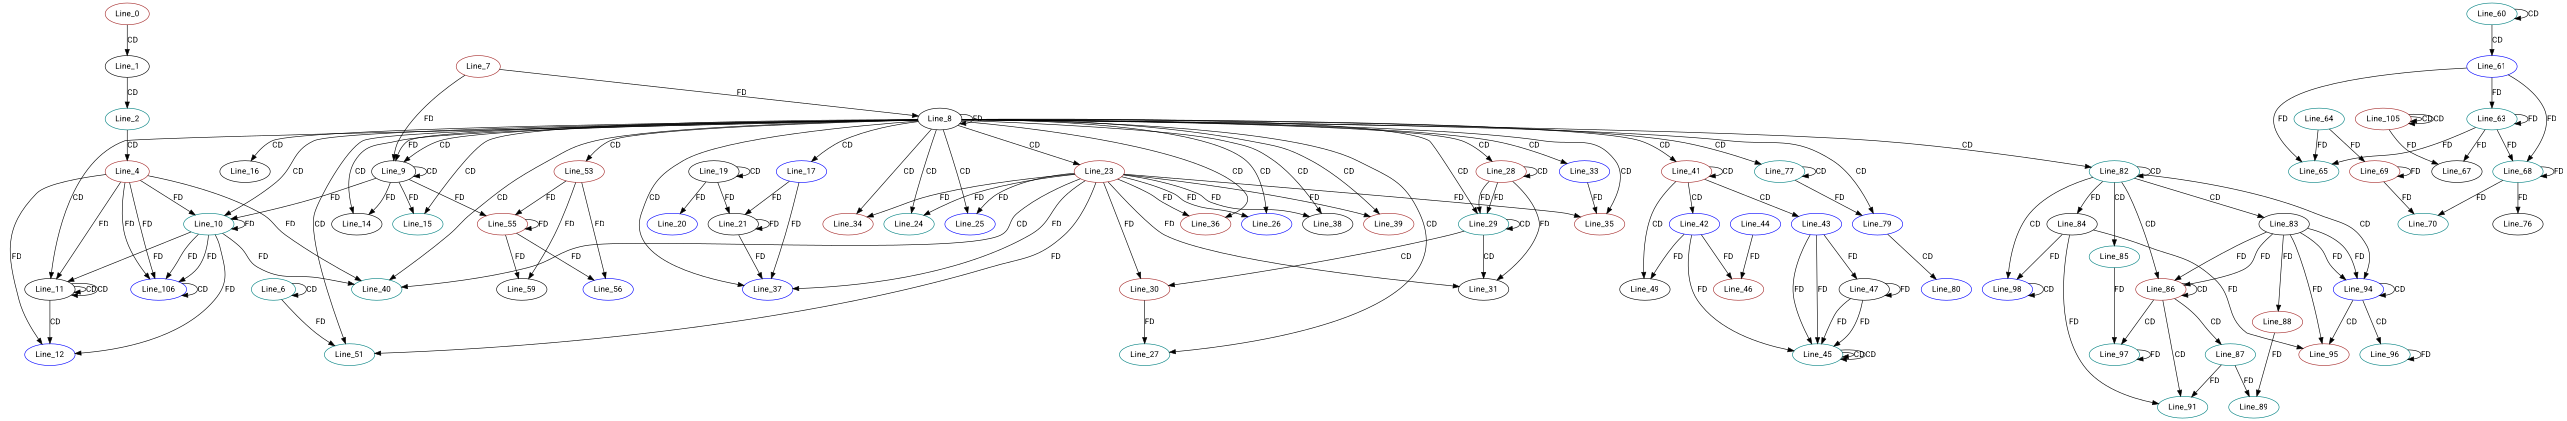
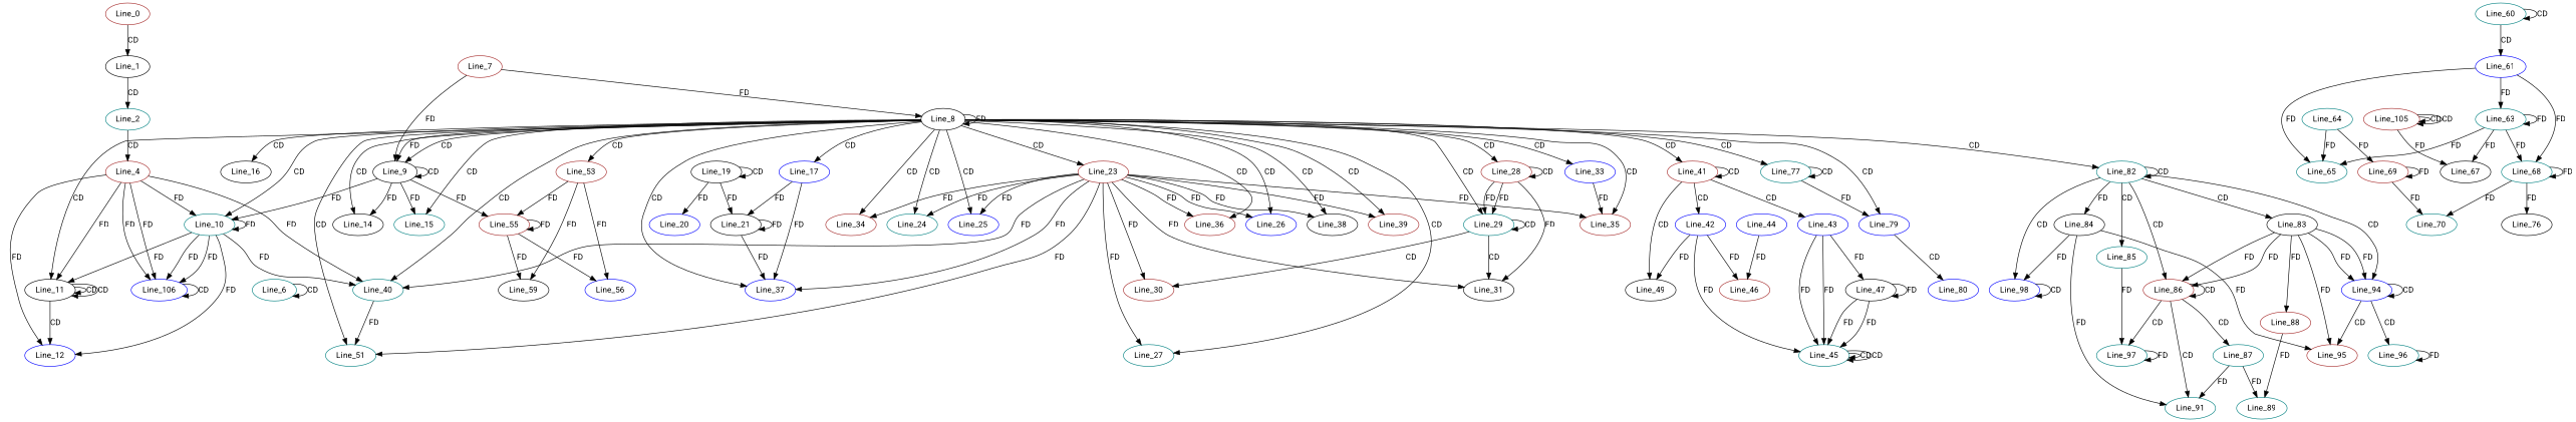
  digraph {
    fontname=Roboto
    node [color=teal fontname=Roboto]
    edge [fontname=Roboto]
    Line_0 [color=brown]
    Line_1 [color=black]
    Line_2
    Line_4 [color=brown]
    Line_10
    Line_11 [color=black]
    Line_12 [color=blue]
    Line_40
    Line_106 [color=blue]
    Line_6
    Line_51
    Line_8 [color=black]
    Line_9 [color=black]
    Line_14 [color=black]
    Line_15
    Line_16 [color=black]
    Line_17 [color=blue]
    Line_23 [color=brown]
    Line_24
    Line_25 [color=blue]
    Line_26 [color=blue]
    Line_27
    Line_28 [color=brown]
    Line_29
    Line_33 [color=blue]
    Line_34 [color=brown]
    Line_35 [color=brown]
    Line_36 [color=brown]
    Line_37 [color=blue]
    Line_38 [color=black]
    Line_39 [color=brown]
    Line_41 [color=brown]
    Line_53 [color=brown]
    Line_77
    Line_79 [color=blue]
    Line_82
    Line_55 [color=brown]
    Line_21 [color=black]
    Line_30 [color=brown]
    Line_31 [color=black]
    Line_42 [color=blue]
    Line_43 [color=blue]
    Line_49 [color=black]
    Line_56 [color=blue]
    Line_59 [color=black]
    Line_80 [color=blue]
    Line_83 [color=black]
    Line_84 [color=black]
    Line_85
    Line_86 [color=brown]
    Line_94 [color=blue]
    Line_98 [color=blue]
    Line_7 [color=brown]
    Line_19 [color=black]
    Line_20 [color=blue]
    Line_45
    Line_46 [color=brown]
    Line_47 [color=black]
    Line_44 [color=blue]
    Line_60
    Line_61 [color=blue]
    Line_63
    Line_65
    Line_68
    Line_67 [color=black]
    Line_70
    n67 [color=black label=Line_76]
    Line_64
    Line_69 [color=brown]
    Line_88 [color=brown]
    Line_95 [color=brown]
    Line_91
    n73 [label=Line_97]
    Line_87
    Line_96
    Line_89
    Line_105 [color=brown]
    Line_0 -> Line_1 [label=CD]
    Line_1 -> Line_2 [label=CD]
    Line_2 -> Line_4 [label=CD]
    Line_4 -> Line_10 [label=FD]
    Line_4 -> Line_11 [label=FD]
    Line_4 -> Line_12 [label=FD]
    Line_4 -> Line_40 [label=FD]
    Line_4 -> Line_106 [label=FD]
    Line_4 -> Line_106 [label=FD]
    Line_10 -> Line_10 [label=FD]
    Line_10 -> Line_11 [label=FD]
    Line_10 -> Line_12 [label=FD]
    Line_10 -> Line_40 [label=FD]
    Line_10 -> Line_106 [label=FD]
    Line_10 -> Line_106 [label=FD]
    Line_11 -> Line_11 [label=CD]
    Line_11 -> Line_11 [label=CD]
    Line_11 -> Line_12 [label=CD]
    Line_106 -> Line_106 [label=CD]
    Line_6 -> Line_6 [label=CD]
-   Line_6 -> Line_51 [label=FD]
+   Line_40 -> Line_51 [label=FD]
    Line_8 -> Line_10 [label=CD]
    Line_8 -> Line_11 [label=CD]
    Line_8 -> Line_40 [label=CD]
    Line_8 -> Line_51 [label=CD]
    Line_8 -> Line_8 [label=FD]
    Line_8 -> Line_9 [label=CD]
    Line_8 -> Line_9 [label=FD]
    Line_8 -> Line_14 [label=CD]
    Line_8 -> Line_15 [label=CD]
    Line_8 -> Line_16 [label=CD]
    Line_8 -> Line_17 [label=CD]
    Line_8 -> Line_23 [label=CD]
    Line_8 -> Line_24 [label=CD]
    Line_8 -> Line_25 [label=CD]
    Line_8 -> Line_26 [label=CD]
    Line_8 -> Line_27 [label=CD]
    Line_8 -> Line_28 [label=CD]
    Line_8 -> Line_29 [label=CD]
    Line_8 -> Line_33 [label=CD]
    Line_8 -> Line_34 [label=CD]
    Line_8 -> Line_35 [label=CD]
    Line_8 -> Line_36 [label=CD]
    Line_8 -> Line_37 [label=CD]
    Line_8 -> Line_38 [label=CD]
    Line_8 -> Line_39 [label=CD]
    Line_8 -> Line_41 [label=CD]
    Line_8 -> Line_53 [label=CD]
    Line_8 -> Line_77 [label=CD]
    Line_8 -> Line_79 [label=CD]
    Line_8 -> Line_82 [label=CD]
    Line_9 -> Line_10 [label=FD]
    Line_9 -> Line_9 [label=CD]
    Line_9 -> Line_14 [label=FD]
    Line_9 -> Line_15 [label=FD]
    Line_9 -> Line_55 [label=FD]
    Line_17 -> Line_37 [label=FD]
    Line_17 -> Line_21 [label=FD]
-   Line_23 -> Line_40 [label=CD]
+   Line_23 -> Line_40 [label=FD]
    Line_23 -> Line_51 [label=FD]
    Line_23 -> Line_24 [label=FD]
    Line_23 -> Line_25 [label=FD]
    Line_23 -> Line_26 [label=FD]
-   Line_30 -> Line_27 [label=FD]
+   Line_23 -> Line_27 [label=FD]
    Line_23 -> Line_34 [label=FD]
    Line_23 -> Line_35 [label=FD]
    Line_23 -> Line_36 [label=FD]
    Line_23 -> Line_37 [label=FD]
    Line_23 -> Line_38 [label=FD]
    Line_23 -> Line_39 [label=FD]
    Line_23 -> Line_30 [label=FD]
    Line_23 -> Line_31 [label=FD]
    Line_28 -> Line_28 [label=CD]
    Line_28 -> Line_29 [label=FD]
    Line_28 -> Line_29 [label=FD]
    Line_28 -> Line_31 [label=FD]
    Line_29 -> Line_29 [label=CD]
    Line_29 -> Line_30 [label=CD]
    Line_29 -> Line_31 [label=CD]
    Line_33 -> Line_35 [label=FD]
    Line_41 -> Line_41 [label=CD]
    Line_41 -> Line_42 [label=CD]
    Line_41 -> Line_43 [label=CD]
    Line_41 -> Line_49 [label=CD]
    Line_53 -> Line_55 [label=FD]
    Line_53 -> Line_56 [label=FD]
    Line_53 -> Line_59 [label=FD]
    Line_77 -> Line_77 [label=CD]
    Line_77 -> Line_79 [label=FD]
    Line_79 -> Line_80 [label=CD]
    Line_82 -> Line_82 [label=CD]
    Line_82 -> Line_83 [label=CD]
    Line_82 -> Line_84 [label=FD]
    Line_82 -> Line_85 [label=CD]
    Line_82 -> Line_86 [label=CD]
    Line_82 -> Line_94 [label=CD]
    Line_82 -> Line_98 [label=CD]
    Line_55 -> Line_55 [label=FD]
    Line_55 -> Line_56 [label=FD]
    Line_55 -> Line_59 [label=FD]
    Line_21 -> Line_37 [label=FD]
    Line_21 -> Line_21 [label=FD]
    Line_42 -> Line_49 [label=FD]
    Line_42 -> Line_45 [label=FD]
    Line_42 -> Line_46 [label=FD]
    Line_43 -> Line_45 [label=FD]
    Line_43 -> Line_45 [label=FD]
    Line_43 -> Line_47 [label=FD]
    Line_83 -> Line_86 [label=FD]
    Line_83 -> Line_86 [label=FD]
    Line_83 -> Line_94 [label=FD]
    Line_83 -> Line_94 [label=FD]
    Line_83 -> Line_88 [label=FD]
    Line_83 -> Line_95 [label=FD]
    Line_84 -> Line_98 [label=FD]
    Line_84 -> Line_95 [label=FD]
    Line_84 -> Line_91 [label=FD]
    Line_85 -> n73 [label=FD]
    Line_86 -> Line_86 [label=CD]
    Line_86 -> Line_91 [label=CD]
    Line_86 -> n73 [label=CD]
    Line_86 -> Line_87 [label=CD]
    Line_94 -> Line_94 [label=CD]
    Line_94 -> Line_95 [label=CD]
    Line_94 -> Line_96 [label=CD]
    Line_98 -> Line_98 [label=CD]
    Line_7 -> Line_8 [label=FD]
    Line_7 -> Line_9 [label=FD]
    Line_19 -> Line_21 [label=FD]
    Line_19 -> Line_19 [label=CD]
    Line_19 -> Line_20 [label=FD]
    Line_45 -> Line_45 [label=CD]
    Line_45 -> Line_45 [label=CD]
    Line_47 -> Line_45 [label=FD]
    Line_47 -> Line_45 [label=FD]
    Line_47 -> Line_47 [label=FD]
    Line_44 -> Line_46 [label=FD]
    Line_60 -> Line_60 [label=CD]
    Line_60 -> Line_61 [label=CD]
    Line_61 -> Line_63 [label=FD]
    Line_61 -> Line_65 [label=FD]
    Line_61 -> Line_68 [label=FD]
    Line_63 -> Line_63 [label=FD]
    Line_63 -> Line_65 [label=FD]
    Line_63 -> Line_68 [label=FD]
    Line_63 -> Line_67 [label=FD]
    Line_68 -> Line_68 [label=FD]
    Line_68 -> Line_70 [label=FD]
    Line_68 -> n67 [label=FD]
    Line_64 -> Line_65 [label=FD]
    Line_64 -> Line_69 [label=FD]
    Line_69 -> Line_70 [label=FD]
    Line_69 -> Line_69 [label=FD]
    Line_88 -> Line_89 [label=FD]
    n73 -> n73 [label=FD]
    Line_87 -> Line_91 [label=FD]
    Line_87 -> Line_89 [label=FD]
    Line_96 -> Line_96 [label=FD]
    Line_105 -> Line_67 [label=FD]
    Line_105 -> Line_105 [label=CD]
    Line_105 -> Line_105 [label=CD]
  }
